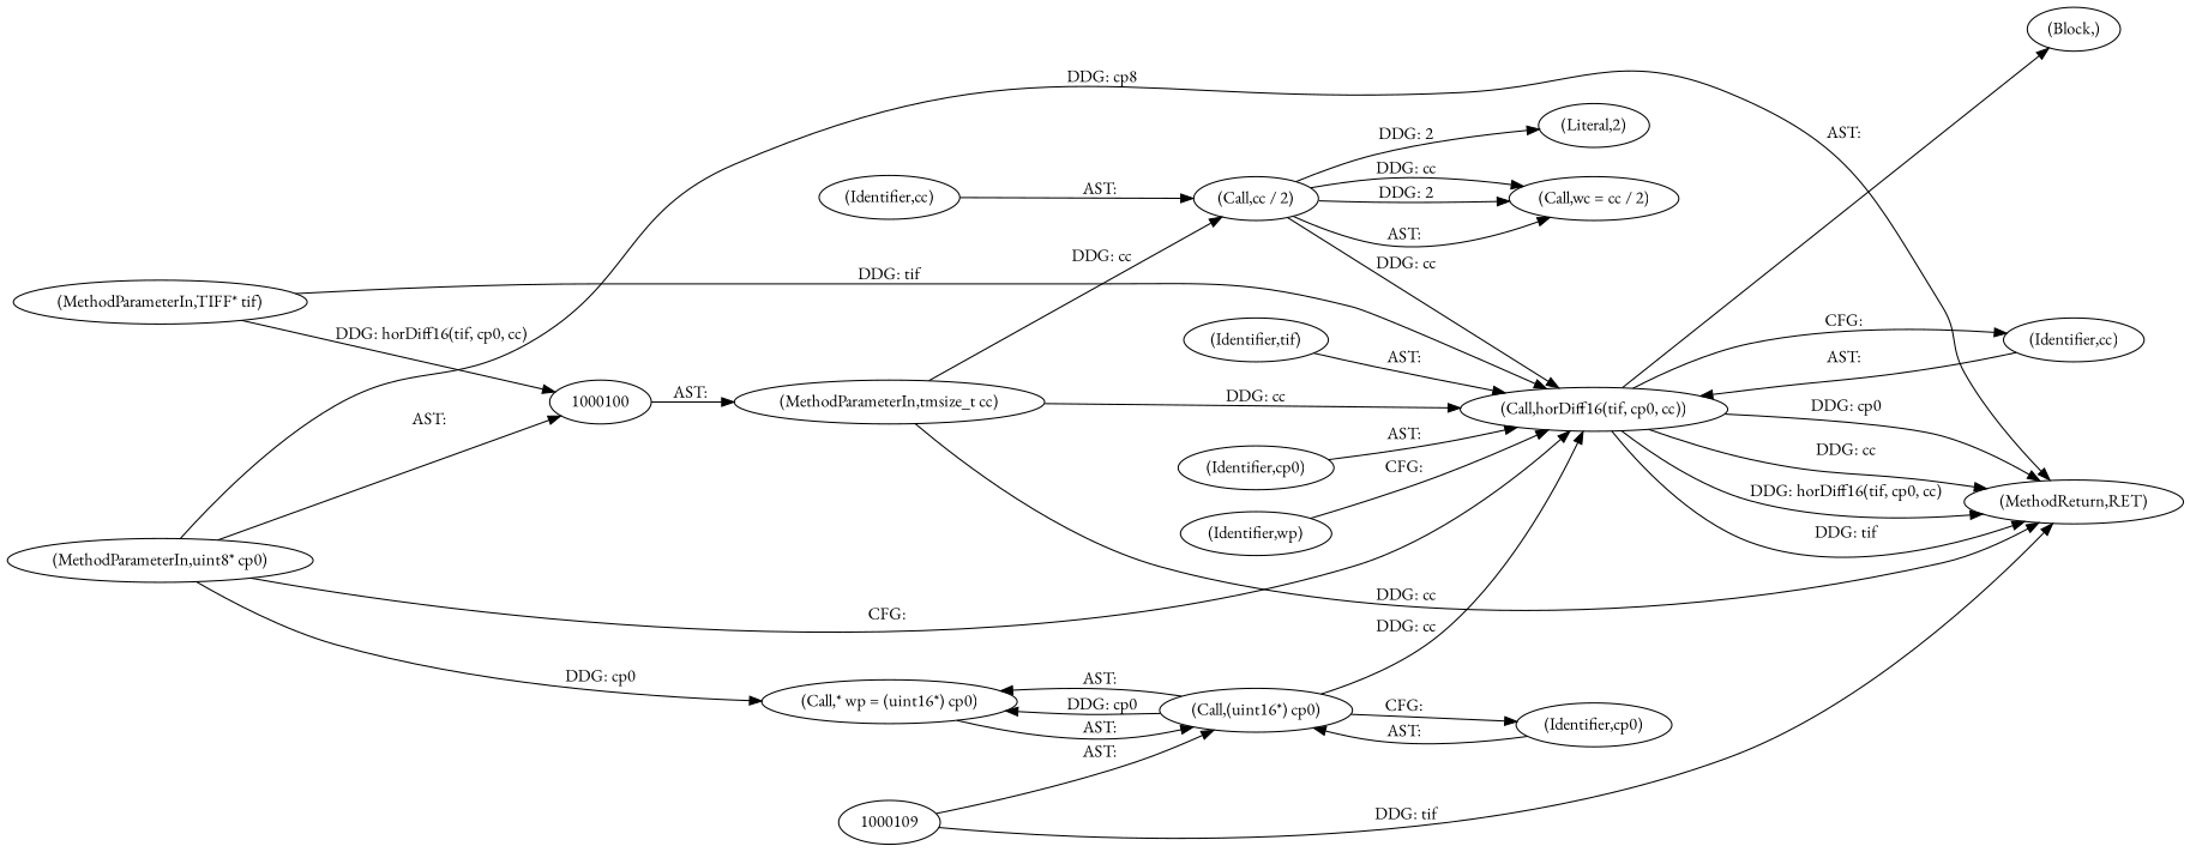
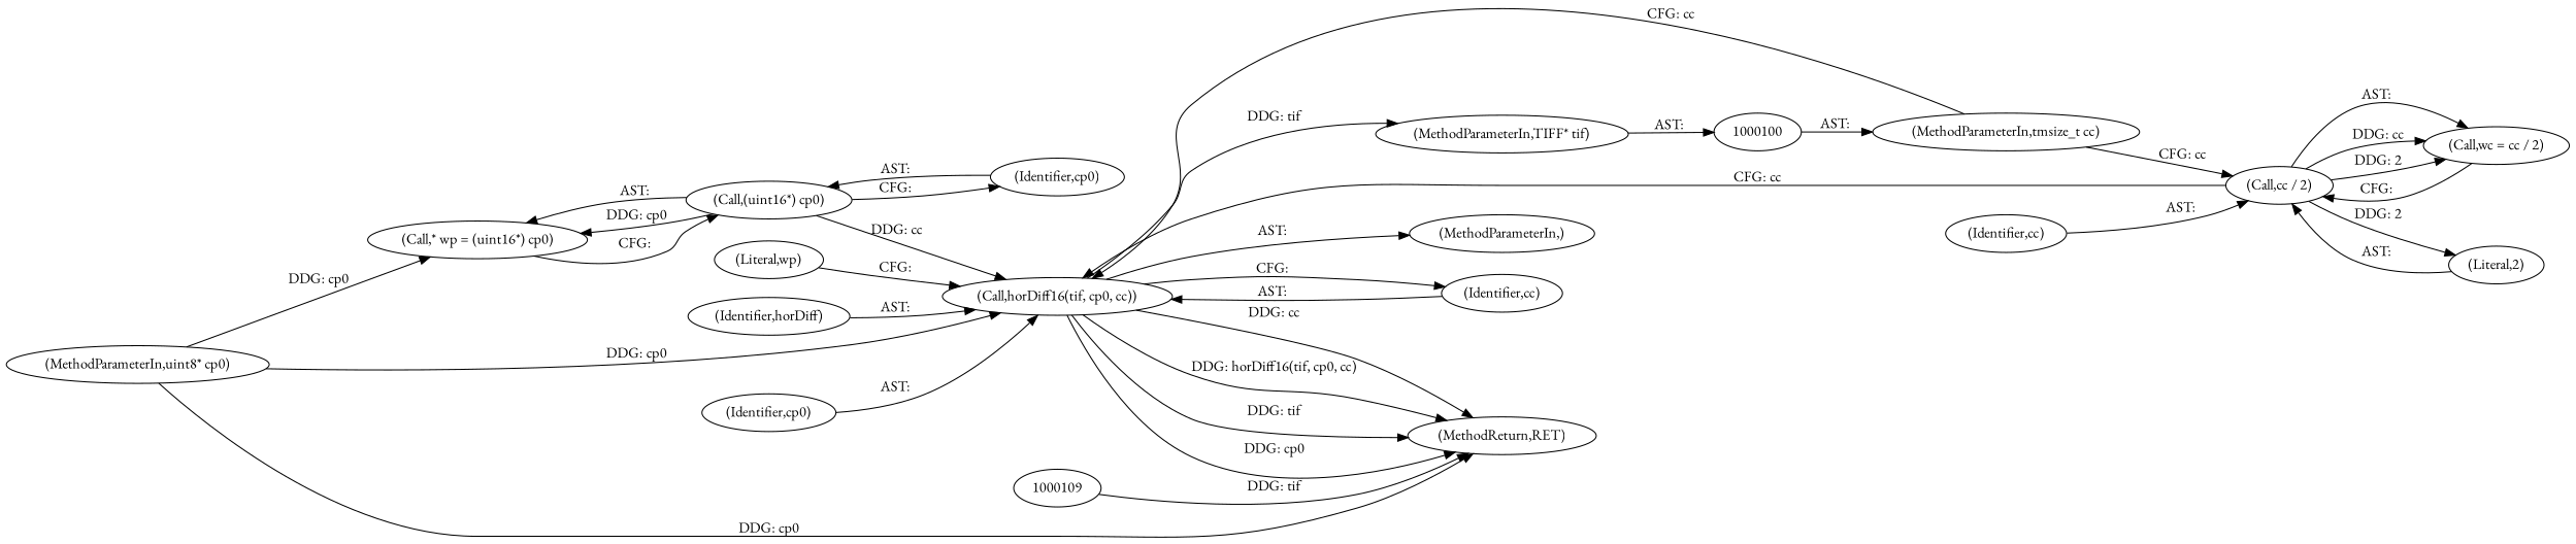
  digraph {
    fontname="EB Garamond"
    rankdir=LR
    node [fontname="EB Garamond"]
    edge [fontname="EB Garamond"]
    n1 [label="(Call,horDiff16(tif, cp0, cc))"]
-   n2 [label="(Block,)"]
+   n2 [label="(MethodParameterIn,)"]
    n3 [label="(Identifier,cc)"]
    n4 [label="(MethodReturn,RET)"]
    n5 [label="(MethodParameterIn,TIFF* tif)"]
    1000100
    n7 [label="(MethodParameterIn,tmsize_t cc)"]
    n8 [label="(Call,(uint16*) cp0)"]
    n9 [label="(Call,* wp = (uint16*) cp0)"]
    n10 [label="(Identifier,cp0)"]
    n11 [label="(MethodParameterIn,uint8* cp0)"]
    n12 [label="(Call,cc / 2)"]
    n13 [label="(Call,wc = cc / 2)"]
    n14 [label="(Literal,2)"]
    n15 [label="(Identifier,cc)"]
    n16 [label="(Identifier,cp0)"]
-   n17 [label="(Identifier,wp)"]
-   n18 [label="(Identifier,tif)"]
+   n17 [label="(Literal,wp)"]
+   n18 [label="(Identifier,horDiff)"]
    1000109
    n1 -> n2 [label="AST: "]
    n1 -> n3 [label="CFG: "]
    n1 -> n4 [label="DDG: horDiff16(tif, cp0, cc)"]
    n1 -> n4 [label="DDG: tif"]
    n1 -> n4 [label="DDG: cp0"]
    n1 -> n4 [label="DDG: cc"]
    n3 -> n1 [label="AST: "]
-   n5 -> n1 [label="DDG: tif"]
-   n5 -> 1000100 [label="DDG: horDiff16(tif, cp0, cc)"]
+   n1 -> n5 [label="DDG: tif"]
+   n5 -> 1000100 [label="AST: "]
    1000100 -> n7 [label="AST: "]
-   n7 -> n1 [label="DDG: cc"]
-   n7 -> n4 [label="DDG: cc"]
-   n7 -> n12 [label="DDG: cc"]
+   n7 -> n1 [label="CFG: cc"]
+   n7 -> n12 [label="CFG: cc"]
    n8 -> n1 [label="DDG: cc"]
    n8 -> n9 [label="AST: "]
    n8 -> n9 [label="DDG: cp0"]
    n8 -> n10 [label="CFG: "]
-   n9 -> n8 [label="AST: "]
+   n9 -> n8 [label="CFG: "]
    n10 -> n8 [label="AST: "]
-   n11 -> n1 [label="CFG: "]
-   n11 -> n4 [label="DDG: cp8"]
-   n11 -> 1000100 [label="AST: "]
+   n11 -> n1 [label="DDG: cp0"]
+   n11 -> n4 [label="DDG: cp0"]
    n11 -> n9 [label="DDG: cp0"]
-   n12 -> n1 [label="DDG: cc"]
+   n12 -> n1 [label="CFG: cc"]
    n12 -> n13 [label="AST: "]
    n12 -> n13 [label="DDG: cc"]
    n12 -> n13 [label="DDG: 2"]
    n12 -> n14 [label="DDG: 2"]
+   n13 -> n12 [label="CFG: "]
+   n14 -> n12 [label="AST: "]
    n15 -> n12 [label="AST: "]
    n16 -> n1 [label="AST: "]
    n17 -> n1 [label="CFG: "]
    n18 -> n1 [label="AST: "]
    1000109 -> n4 [label="DDG: tif"]
-   1000109 -> n8 [label="AST: "]
  }
